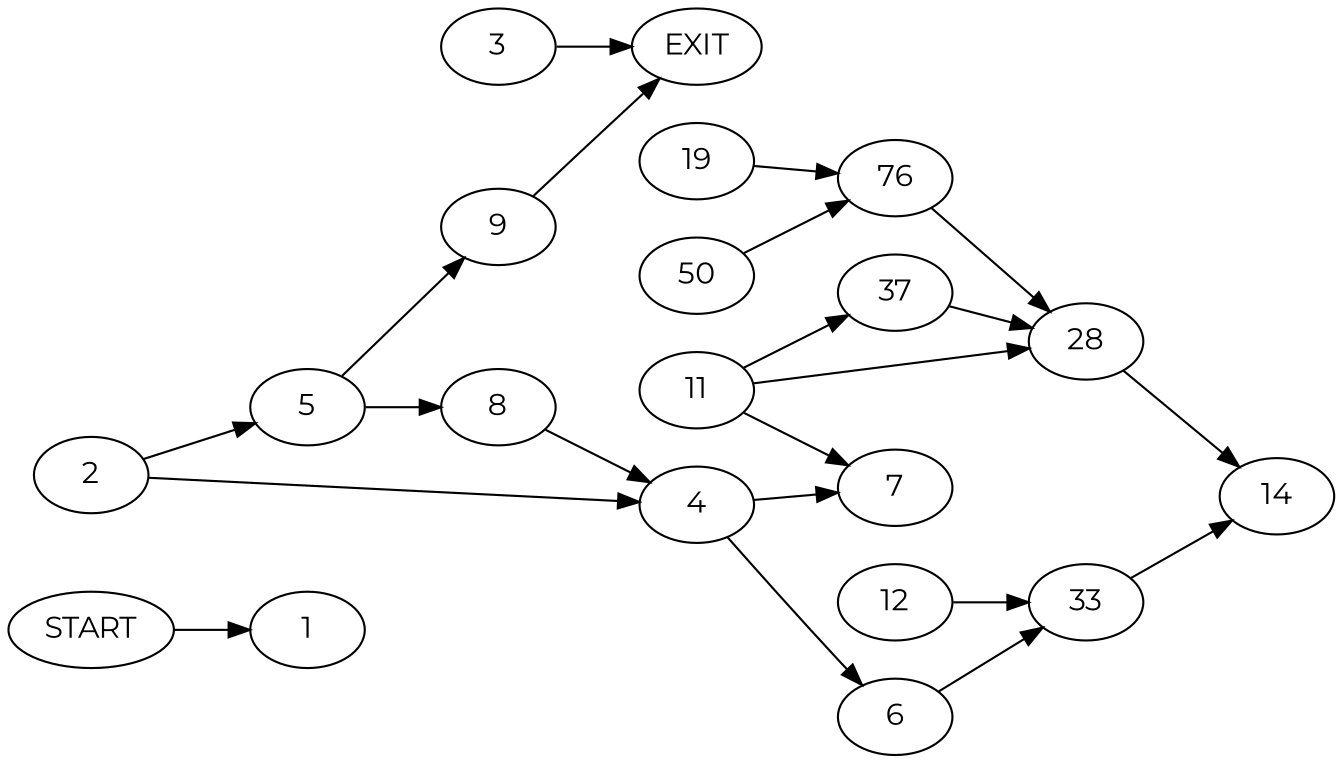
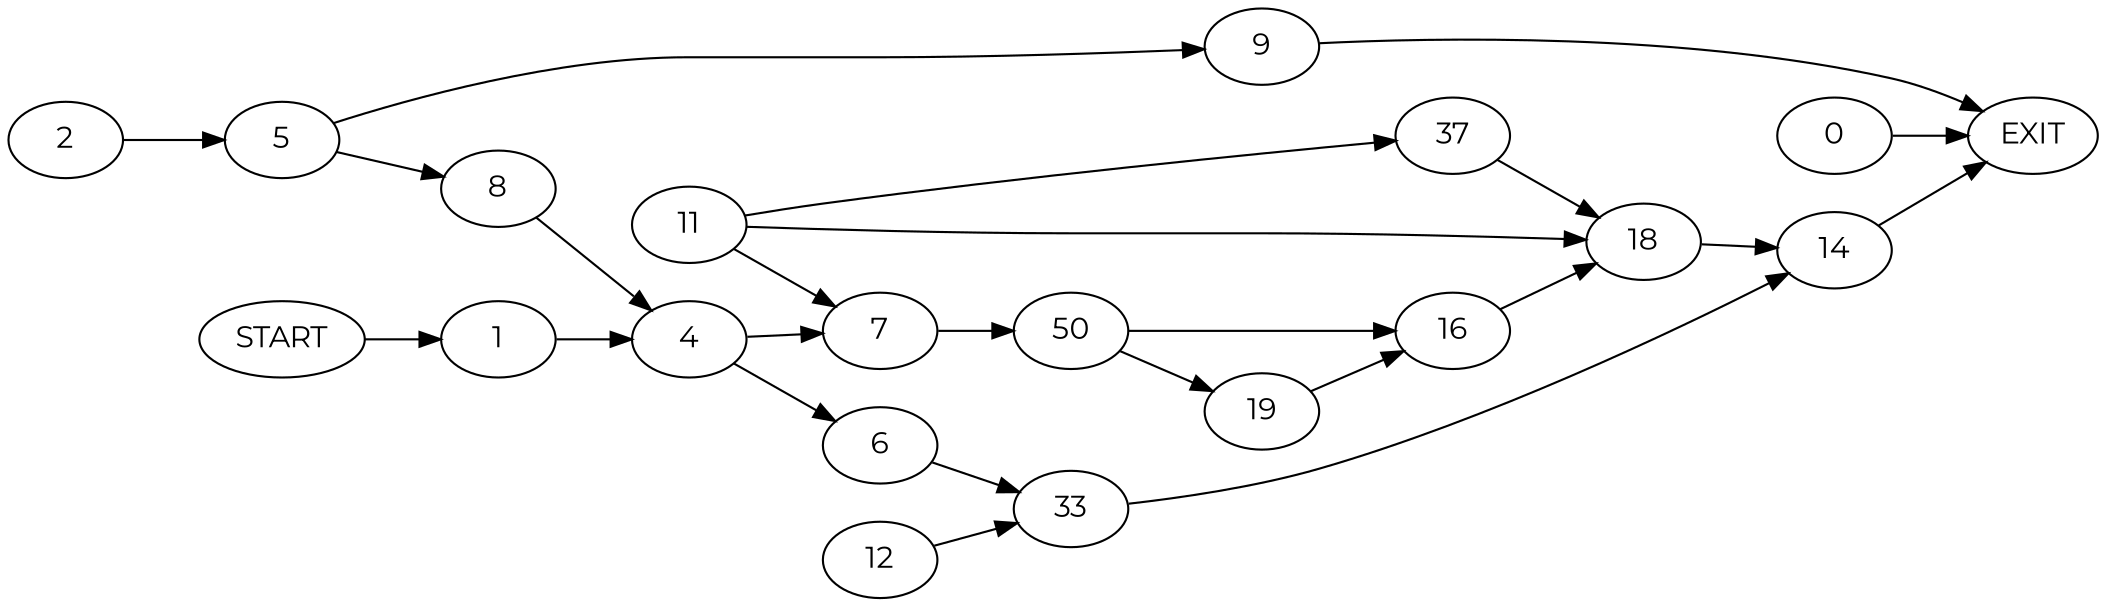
  digraph {
    fontname=Montserrat
    rankdir=LR
    node [fontname=Montserrat]
    edge [fontname=Montserrat]
    n1 [label=START]
    1
    n3 [label=EXIT]
    2
    4
    5
-   3
+   3 [label=0]
    6
    7
    8
    9
    n12 [label=33]
    n13 [label=50]
    12
    14
    n16 [label=19]
-   16 [label=76]
+   16
    11
    n19 [label=37]
-   18 [label=28]
+   18
    n1 -> 1
-   2 -> 4
+   1 -> 4
    2 -> 5
    4 -> 6
    4 -> 7
    5 -> 8
    5 -> 9
    3 -> n3
    6 -> n12
+   7 -> n13
    8 -> 4
    9 -> n3
    n12 -> 14
+   n13 -> n16
    n13 -> 16
    12 -> n12
+   14 -> n3
    n16 -> 16
    16 -> 18
    11 -> 7
    11 -> n19
    11 -> 18
    n19 -> 18
    18 -> 14
  }
